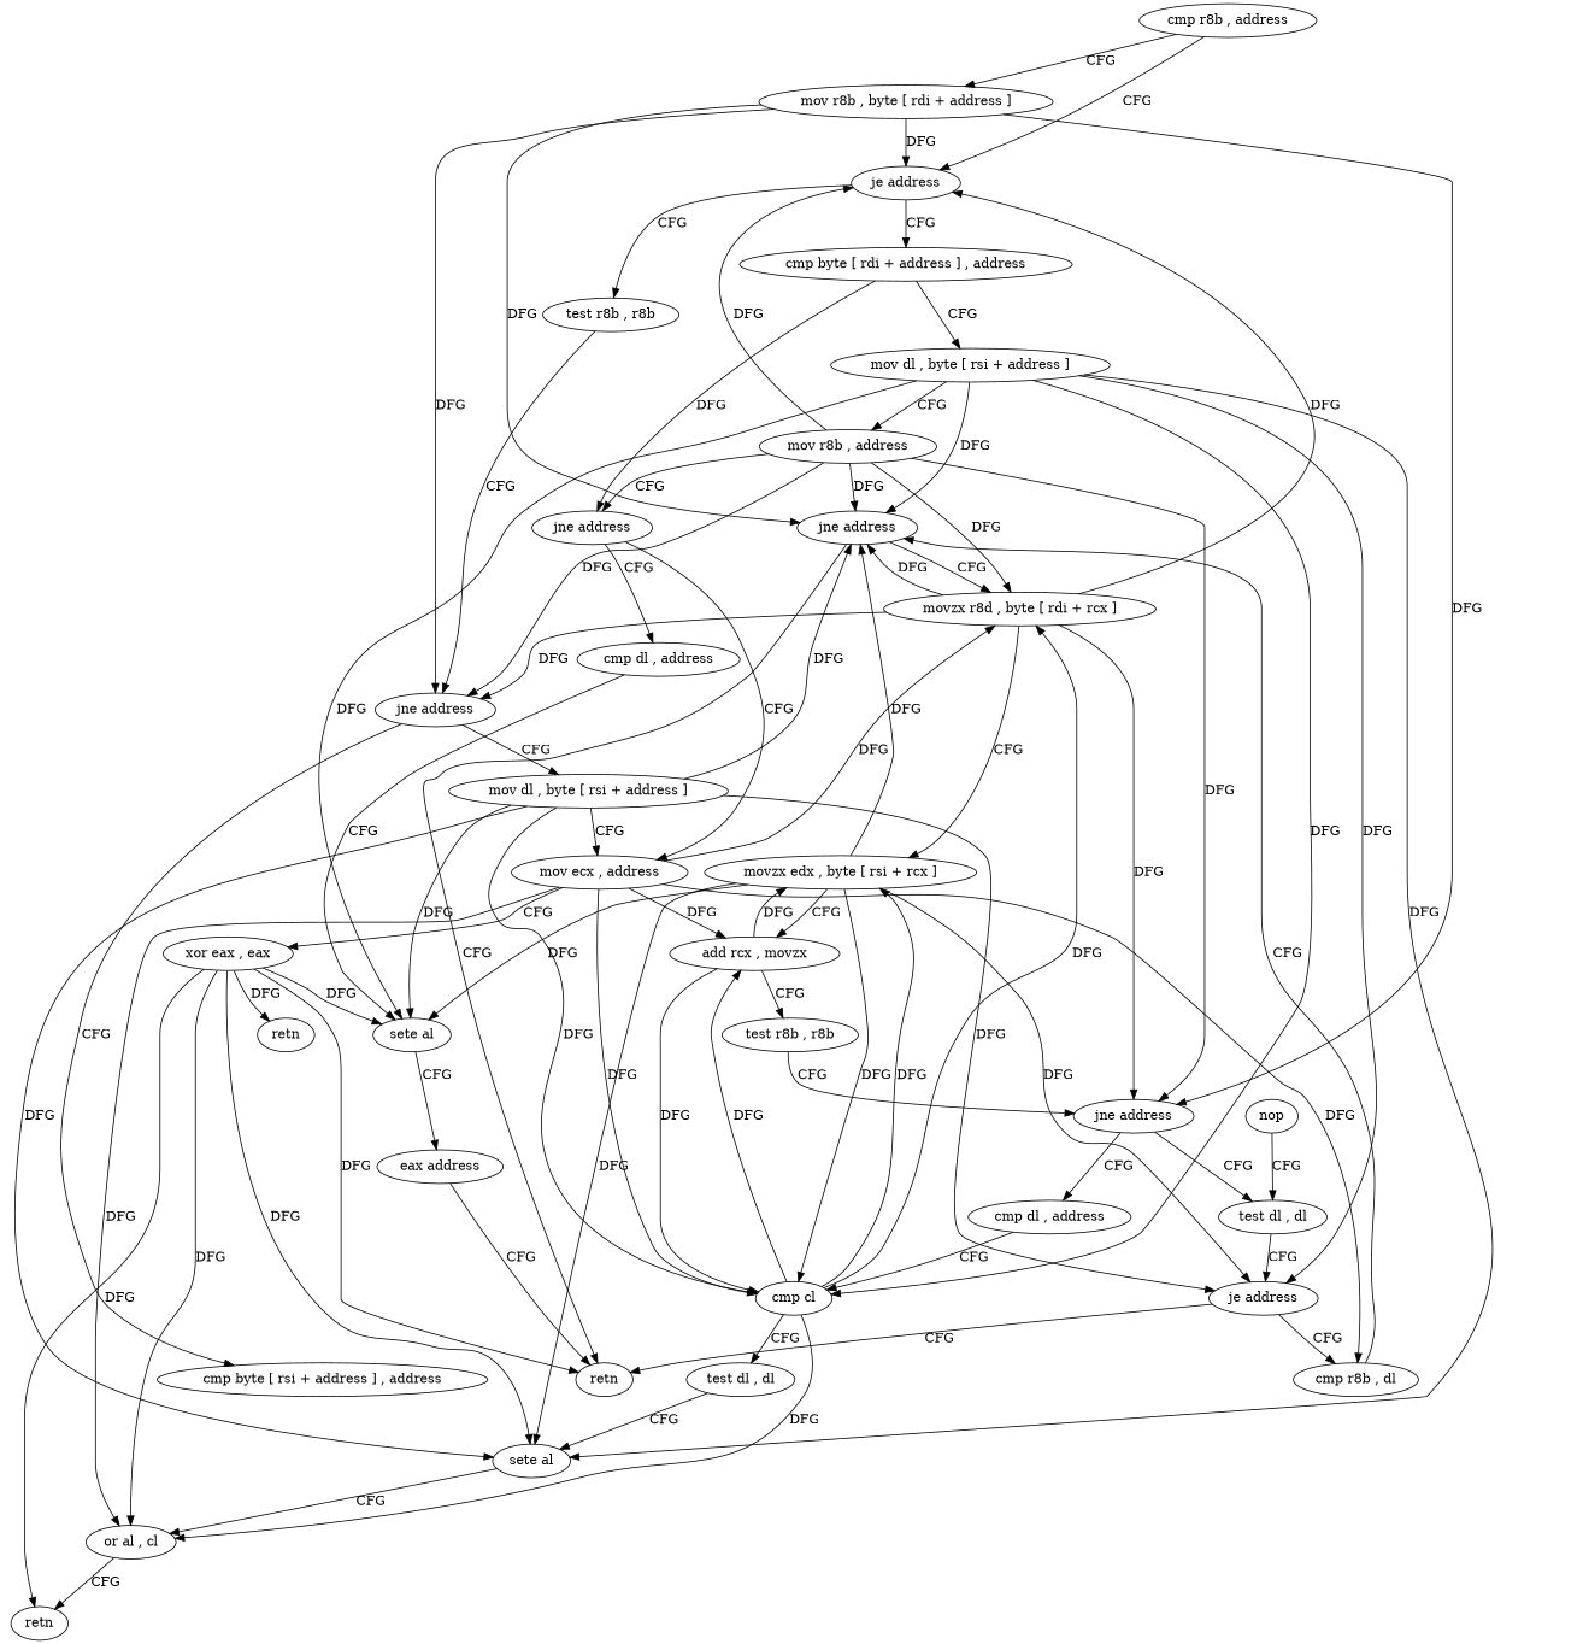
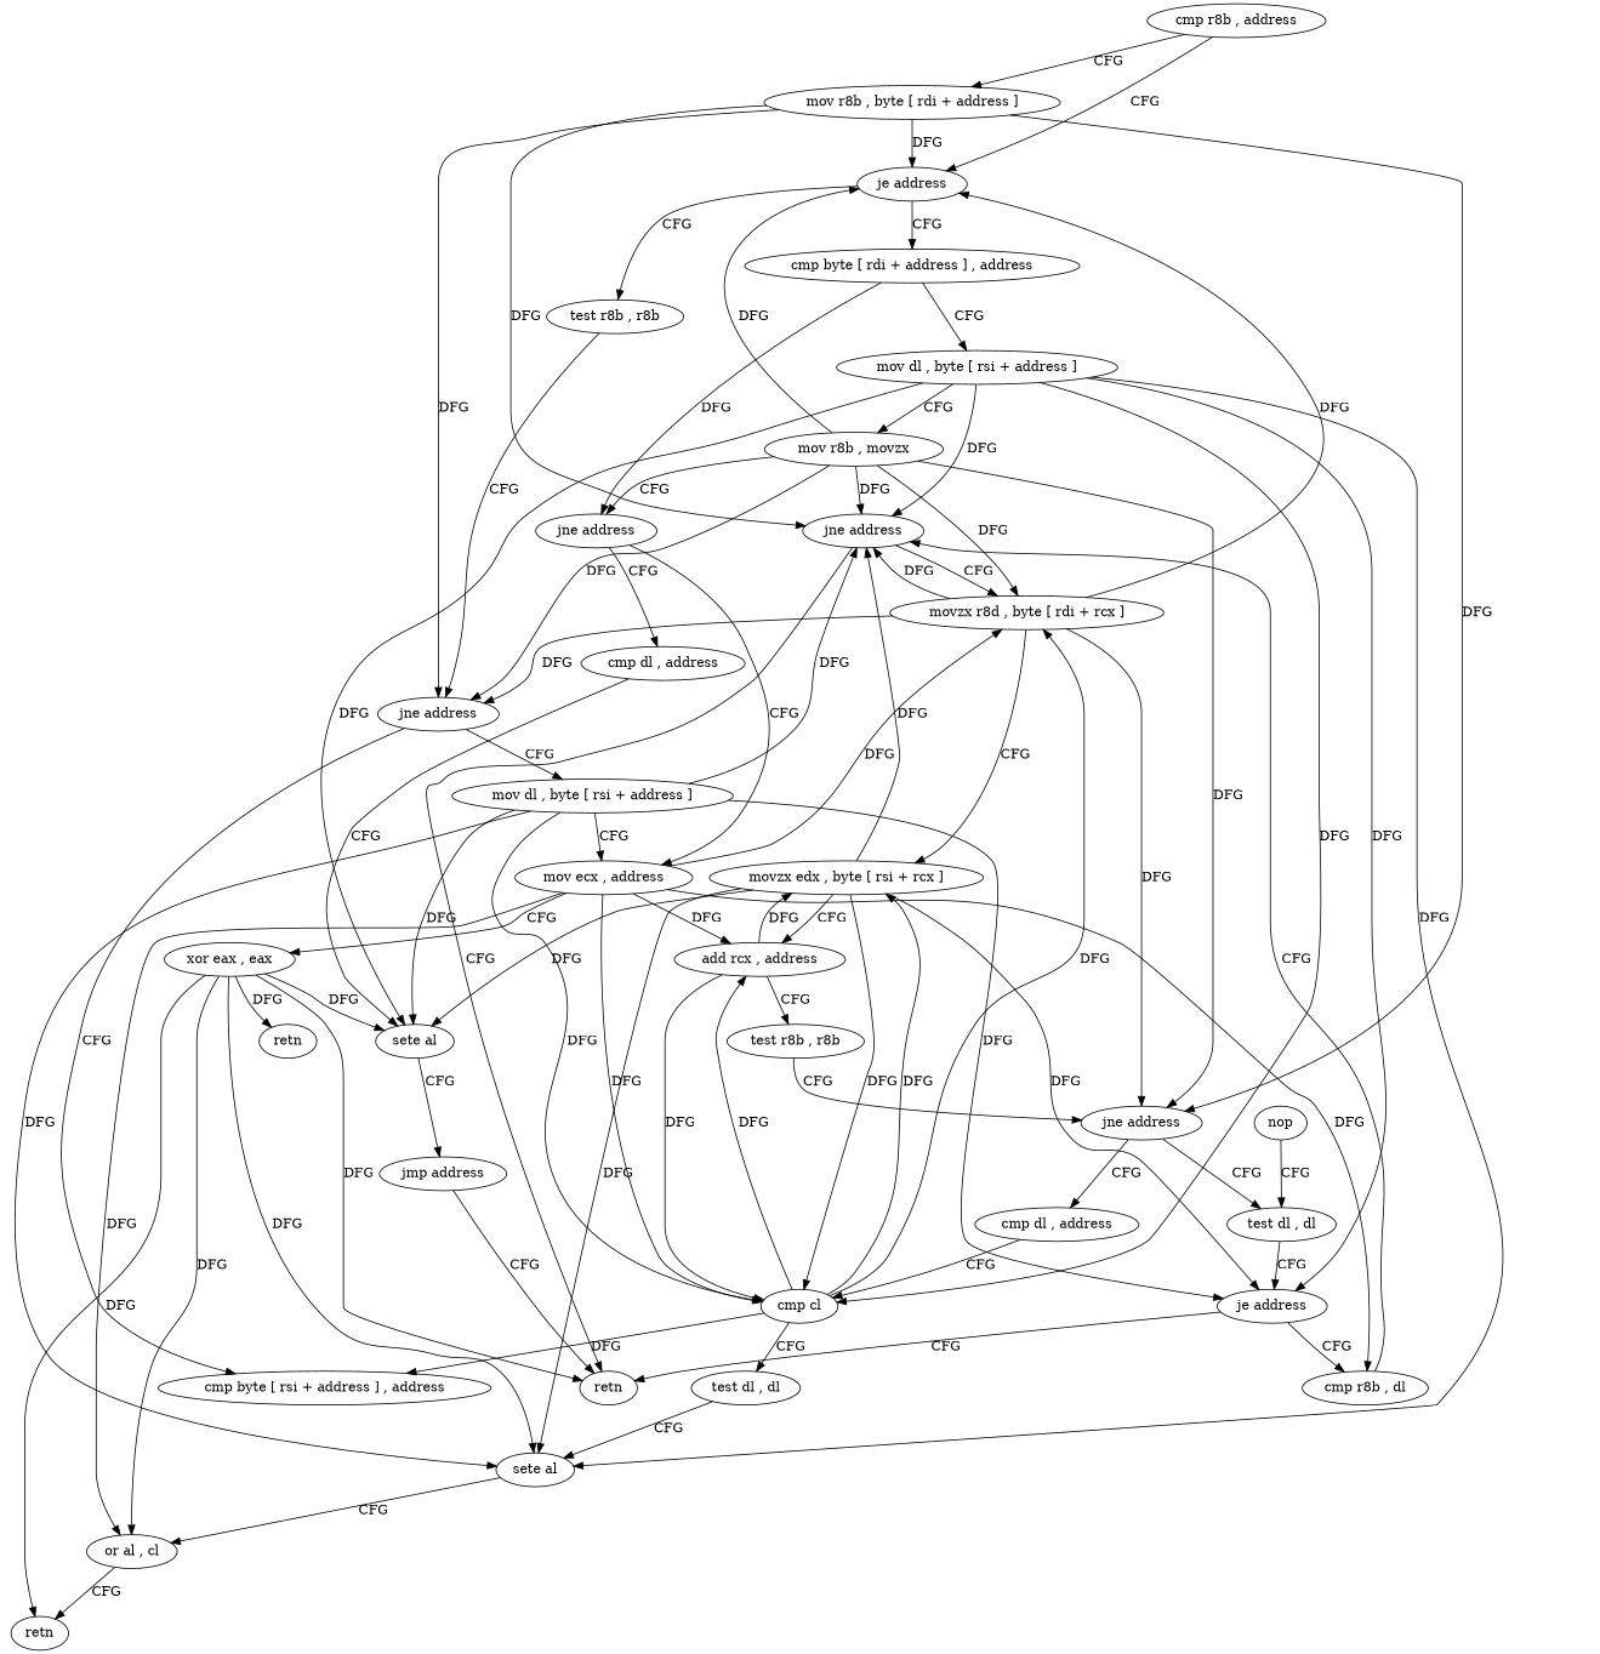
  digraph {
    n1 [label="mov r8b , byte [ rdi + address ]"]
    n2 [label="je address"]
    n3 [label="jne address"]
    n4 [label="jne address"]
    n5 [label="jne address"]
    n6 [label="cmp r8b , address"]
    n7 [label="cmp byte [ rdi + address ] , address"]
    n8 [label="test r8b , r8b"]
    n9 [label="mov dl , byte [ rsi + address ]"]
    n10 [label="cmp byte [ rsi + address ] , address"]
    n11 [label="movzx r8d , byte [ rdi + rcx ]"]
    n12 [label=retn]
    n13 [label="test dl , dl"]
    n14 [label="cmp dl , address"]
    n15 [label="mov dl , byte [ rsi + address ]"]
    n16 [label="jne address"]
-   n17 [label="mov r8b , address"]
+   n17 [label="mov r8b , movzx"]
    n18 [label="sete al"]
    n19 [label="je address"]
    n20 [label="cmp cl"]
    n21 [label="sete al"]
    n22 [label="mov ecx , address"]
    n23 [label="cmp dl , address"]
-   n24 [label="eax address"]
+   n24 [label="jmp address"]
    n25 [label="cmp r8b , dl"]
    n26 [label="movzx edx , byte [ rsi + rcx ]"]
-   n27 [label="add rcx , movzx"]
+   n27 [label="add rcx , address"]
    n28 [label="or al , cl"]
    n29 [label="test dl , dl"]
    n30 [label="xor eax , eax"]
    n31 [label=retn]
    n32 [label=retn]
    n33 [label="test r8b , r8b"]
    n34 [label=nop]
    n1 -> n2 [label=DFG]
    n1 -> n3 [label=DFG]
    n1 -> n4 [label=DFG]
    n1 -> n5 [label=DFG]
    n2 -> n7 [label=CFG]
    n2 -> n8 [label=CFG]
    n3 -> n9 [label=CFG]
    n3 -> n10 [label=CFG]
    n4 -> n11 [label=CFG]
    n4 -> n12 [label=CFG]
    n5 -> n13 [label=CFG]
    n5 -> n14 [label=CFG]
    n6 -> n1 [label=CFG]
    n6 -> n2 [label=CFG]
    n7 -> n15 [label=CFG]
    n7 -> n16 [label=DFG]
    n8 -> n3 [label=CFG]
    n9 -> n4 [label=DFG]
    n9 -> n18 [label=DFG]
    n9 -> n19 [label=DFG]
    n9 -> n20 [label=DFG]
    n9 -> n21 [label=DFG]
    n9 -> n22 [label=CFG]
    n11 -> n2 [label=DFG]
    n11 -> n3 [label=DFG]
    n11 -> n4 [label=DFG]
    n11 -> n5 [label=DFG]
    n11 -> n26 [label=CFG]
    n13 -> n19 [label=CFG]
    n14 -> n20 [label=CFG]
    n15 -> n4 [label=DFG]
    n15 -> n17 [label=CFG]
    n15 -> n18 [label=DFG]
    n15 -> n19 [label=DFG]
    n15 -> n20 [label=DFG]
    n15 -> n21 [label=DFG]
    n16 -> n22 [label=CFG]
    n16 -> n23 [label=CFG]
    n17 -> n2 [label=DFG]
    n17 -> n3 [label=DFG]
    n17 -> n4 [label=DFG]
    n17 -> n5 [label=DFG]
    n17 -> n11 [label=DFG]
    n17 -> n16 [label=CFG]
    n18 -> n24 [label=CFG]
    n19 -> n12 [label=CFG]
    n19 -> n25 [label=CFG]
    n20 -> n11 [label=DFG]
    n20 -> n26 [label=DFG]
    n20 -> n27 [label=DFG]
-   n20 -> n28 [label=DFG]
+   n20 -> n10 [label=DFG]
    n20 -> n29 [label=CFG]
    n21 -> n28 [label=CFG]
    n22 -> n11 [label=DFG]
    n22 -> n20 [label=DFG]
    n22 -> n25 [label=DFG]
    n22 -> n27 [label=DFG]
    n22 -> n28 [label=DFG]
    n22 -> n30 [label=CFG]
    n23 -> n18 [label=CFG]
    n24 -> n12 [label=CFG]
    n25 -> n4 [label=CFG]
    n26 -> n4 [label=DFG]
    n26 -> n18 [label=DFG]
    n26 -> n19 [label=DFG]
    n26 -> n20 [label=DFG]
    n26 -> n21 [label=DFG]
    n26 -> n27 [label=CFG]
    n27 -> n20 [label=DFG]
    n27 -> n26 [label=DFG]
    n27 -> n33 [label=CFG]
    n28 -> n32 [label=CFG]
    n29 -> n21 [label=CFG]
    n30 -> n12 [label=DFG]
    n30 -> n18 [label=DFG]
    n30 -> n21 [label=DFG]
    n30 -> n28 [label=DFG]
    n30 -> n31 [label=DFG]
    n30 -> n32 [label=DFG]
    n33 -> n5 [label=CFG]
    n34 -> n13 [label=CFG]
  }
